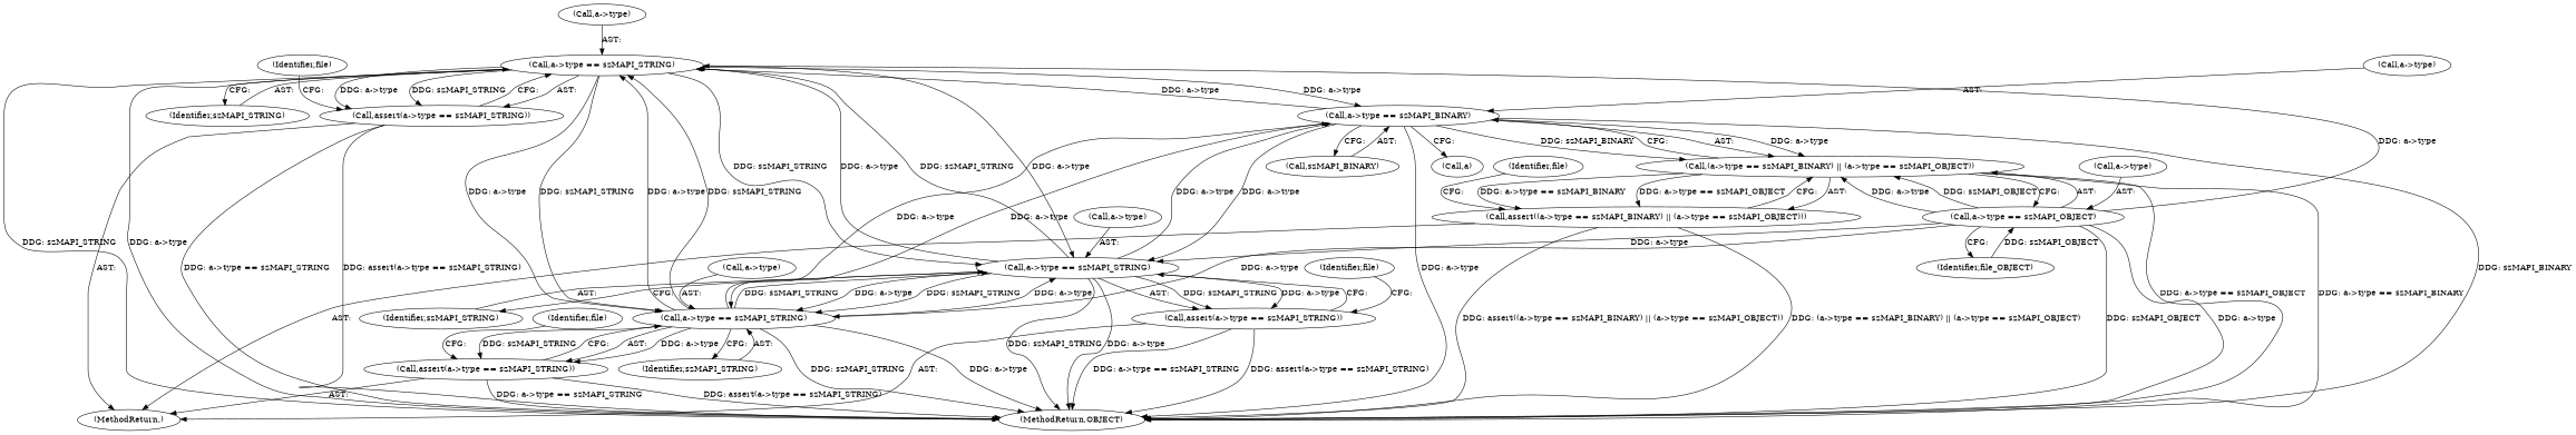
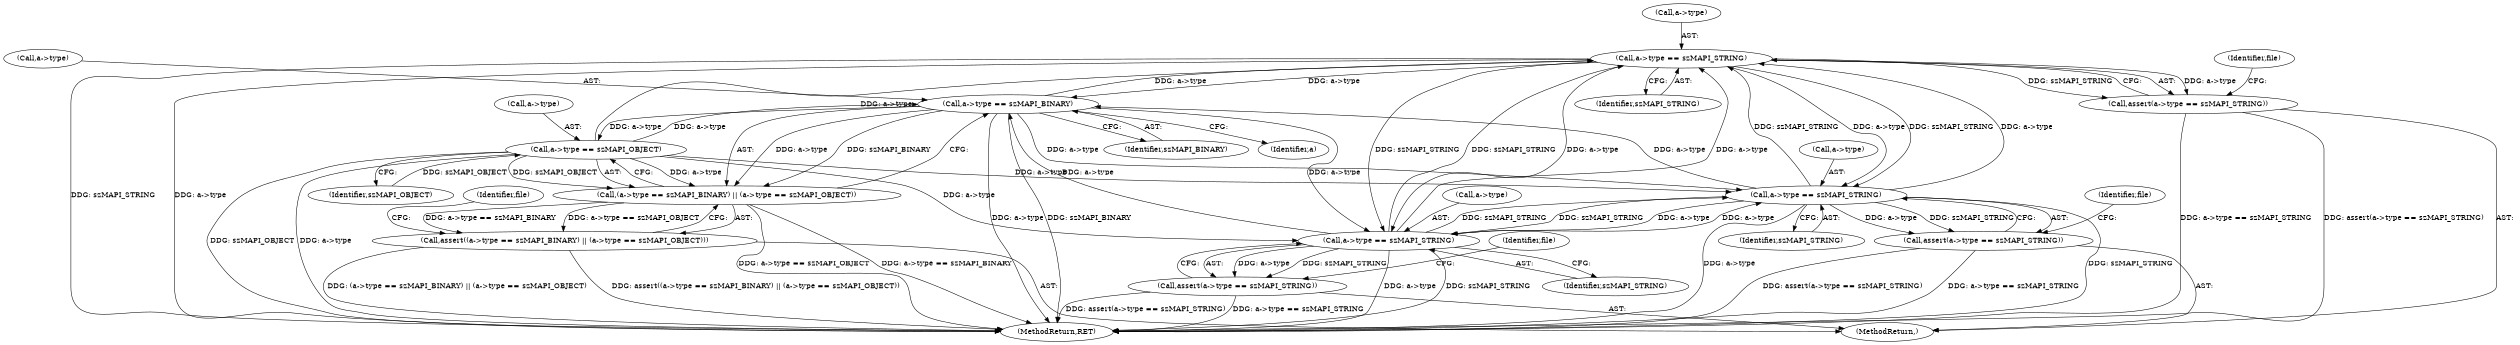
  digraph {
    n1 [label="(Call,a->type == szMAPI_STRING)"]
    n2 [label="(Call,a->type == szMAPI_BINARY)"]
    n3 [label="(Call,a->type == szMAPI_STRING)"]
    n4 [label="(Call,a->type == szMAPI_STRING)"]
    n5 [label="(Call,assert(a->type == szMAPI_STRING))"]
    n6 [label="(Identifier,szMAPI_STRING)"]
-   n7 [label="(MethodReturn,OBJECT)"]
+   n7 [label="(MethodReturn,RET)"]
    n8 [label="(Call,a->type == szMAPI_OBJECT)"]
    n9 [label="(Call,(a->type == szMAPI_BINARY) || (a->type == szMAPI_OBJECT))"]
-   n10 [label="(Call,szMAPI_BINARY)"]
-   n11 [label="(Call,a)"]
+   n10 [label="(Identifier,szMAPI_BINARY)"]
+   n11 [label="(Identifier,a)"]
    n12 [label="(Call,assert(a->type == szMAPI_STRING))"]
    n13 [label="(Identifier,szMAPI_STRING)"]
    n14 [label="(Call,assert(a->type == szMAPI_STRING))"]
    n15 [label="(Identifier,szMAPI_STRING)"]
    n16 [label="(MethodReturn,)"]
-   n17 [label="(Identifier,file_OBJECT)"]
+   n17 [label="(Identifier,szMAPI_OBJECT)"]
    n18 [label="(Call,assert((a->type == szMAPI_BINARY) || (a->type == szMAPI_OBJECT)))"]
    n19 [label="(Call,a->type)"]
    n20 [label="(Call,a->type)"]
    n21 [label="(Identifier,file)"]
    n22 [label="(Identifier,file)"]
    n23 [label="(Identifier,file)"]
    n24 [label="(Call,a->type)"]
    n25 [label="(Call,a->type)"]
    n26 [label="(Call,a->type)"]
    n27 [label="(Identifier,file)"]
    n1 -> n2 [label="DDG: a->type"]
    n1 -> n3 [label="DDG: a->type"]
    n1 -> n3 [label="DDG: szMAPI_STRING"]
    n1 -> n4 [label="DDG: a->type"]
    n1 -> n4 [label="DDG: szMAPI_STRING"]
    n1 -> n5 [label="AST: "]
    n1 -> n5 [label="DDG: a->type"]
    n1 -> n5 [label="DDG: szMAPI_STRING"]
    n1 -> n6 [label="CFG: "]
    n1 -> n7 [label="DDG: szMAPI_STRING"]
    n1 -> n7 [label="DDG: a->type"]
    n2 -> n1 [label="DDG: a->type"]
    n2 -> n3 [label="DDG: a->type"]
    n2 -> n4 [label="DDG: a->type"]
    n2 -> n7 [label="DDG: a->type"]
    n2 -> n7 [label="DDG: szMAPI_BINARY"]
+   n2 -> n8 [label="DDG: a->type"]
    n2 -> n9 [label="AST: "]
    n2 -> n9 [label="DDG: a->type"]
    n2 -> n9 [label="DDG: szMAPI_BINARY"]
    n2 -> n10 [label="CFG: "]
    n2 -> n11 [label="CFG: "]
    n3 -> n1 [label="DDG: a->type"]
    n3 -> n1 [label="DDG: szMAPI_STRING"]
    n3 -> n2 [label="DDG: a->type"]
    n3 -> n4 [label="DDG: a->type"]
    n3 -> n4 [label="DDG: szMAPI_STRING"]
    n3 -> n7 [label="DDG: szMAPI_STRING"]
    n3 -> n7 [label="DDG: a->type"]
    n3 -> n12 [label="AST: "]
    n3 -> n12 [label="DDG: a->type"]
    n3 -> n12 [label="DDG: szMAPI_STRING"]
    n3 -> n13 [label="CFG: "]
    n4 -> n1 [label="DDG: a->type"]
    n4 -> n1 [label="DDG: szMAPI_STRING"]
    n4 -> n2 [label="DDG: a->type"]
    n4 -> n3 [label="DDG: a->type"]
    n4 -> n3 [label="DDG: szMAPI_STRING"]
    n4 -> n7 [label="DDG: a->type"]
    n4 -> n7 [label="DDG: szMAPI_STRING"]
    n4 -> n14 [label="AST: "]
    n4 -> n14 [label="DDG: a->type"]
    n4 -> n14 [label="DDG: szMAPI_STRING"]
    n4 -> n15 [label="CFG: "]
    n5 -> n1 [label="CFG: "]
    n5 -> n7 [label="DDG: assert(a->type == szMAPI_STRING)"]
    n5 -> n7 [label="DDG: a->type == szMAPI_STRING"]
    n5 -> n16 [label="AST: "]
    n6 -> n1 [label="AST: "]
    n8 -> n1 [label="DDG: a->type"]
+   n8 -> n2 [label="DDG: a->type"]
    n8 -> n3 [label="DDG: a->type"]
    n8 -> n4 [label="DDG: a->type"]
    n8 -> n7 [label="DDG: a->type"]
    n8 -> n7 [label="DDG: szMAPI_OBJECT"]
    n8 -> n9 [label="AST: "]
    n8 -> n9 [label="DDG: a->type"]
    n8 -> n9 [label="DDG: szMAPI_OBJECT"]
    n8 -> n17 [label="CFG: "]
    n9 -> n2 [label="CFG: "]
    n9 -> n7 [label="DDG: a->type == szMAPI_OBJECT"]
    n9 -> n7 [label="DDG: a->type == szMAPI_BINARY"]
    n9 -> n8 [label="CFG: "]
    n9 -> n18 [label="AST: "]
    n9 -> n18 [label="DDG: a->type == szMAPI_BINARY"]
    n9 -> n18 [label="DDG: a->type == szMAPI_OBJECT"]
    n10 -> n2 [label="AST: "]
    n12 -> n3 [label="CFG: "]
    n12 -> n7 [label="DDG: a->type == szMAPI_STRING"]
    n12 -> n7 [label="DDG: assert(a->type == szMAPI_STRING)"]
    n12 -> n16 [label="AST: "]
    n13 -> n3 [label="AST: "]
    n14 -> n4 [label="CFG: "]
    n14 -> n7 [label="DDG: assert(a->type == szMAPI_STRING)"]
    n14 -> n7 [label="DDG: a->type == szMAPI_STRING"]
    n14 -> n16 [label="AST: "]
    n15 -> n4 [label="AST: "]
    n17 -> n8 [label="DDG: szMAPI_OBJECT"]
    n18 -> n7 [label="DDG: assert((a->type == szMAPI_BINARY) || (a->type == szMAPI_OBJECT))"]
    n18 -> n7 [label="DDG: (a->type == szMAPI_BINARY) || (a->type == szMAPI_OBJECT)"]
    n18 -> n9 [label="CFG: "]
    n18 -> n16 [label="AST: "]
    n19 -> n4 [label="AST: "]
    n20 -> n1 [label="AST: "]
    n21 -> n14 [label="CFG: "]
    n22 -> n18 [label="CFG: "]
    n23 -> n12 [label="CFG: "]
    n24 -> n3 [label="AST: "]
    n25 -> n8 [label="AST: "]
    n26 -> n2 [label="AST: "]
    n27 -> n5 [label="CFG: "]
  }
